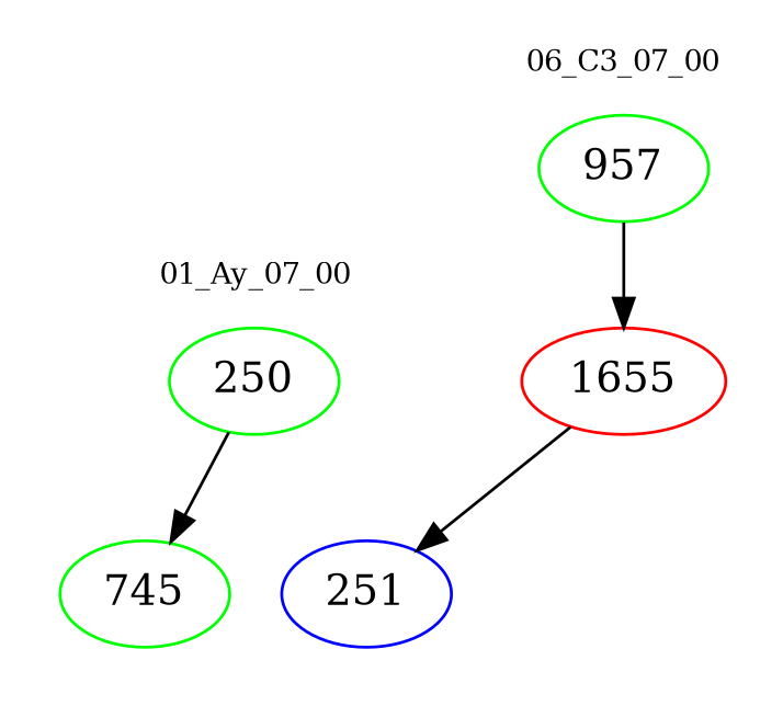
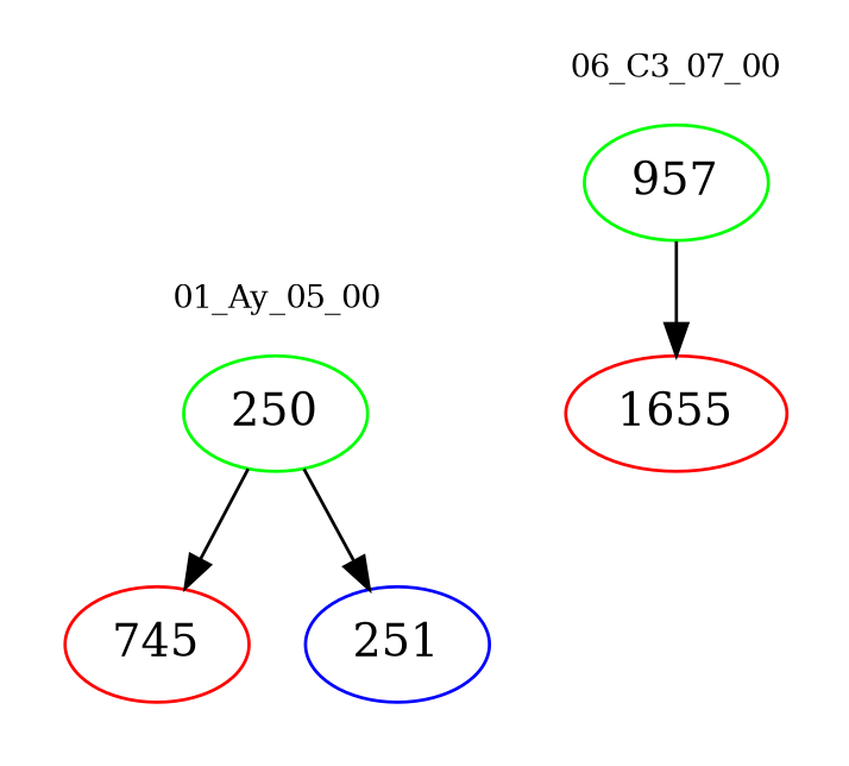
  digraph {
    node [color=green]
    edge [color=black]
    n1 [label=250]
    n2 [color=blue label=251]
-   n3 [label=745]
+   n3 [color=red label=745]
    n4 [label=957]
    n5 [color=red label=1655]
    subgraph cluster_1 {
      color=white
      fontsize=10
-     label="01_Ay_07_00"
+     label="01_Ay_05_00"
      n1
      n2
      n3
    }
    subgraph cluster_2 {
      color=white
      fontsize=10
      label="06_C3_07_00"
      n4
      n5
    }
-   n5 -> n2
+   n1 -> n2
    n1 -> n3
    n4 -> n5
  }
